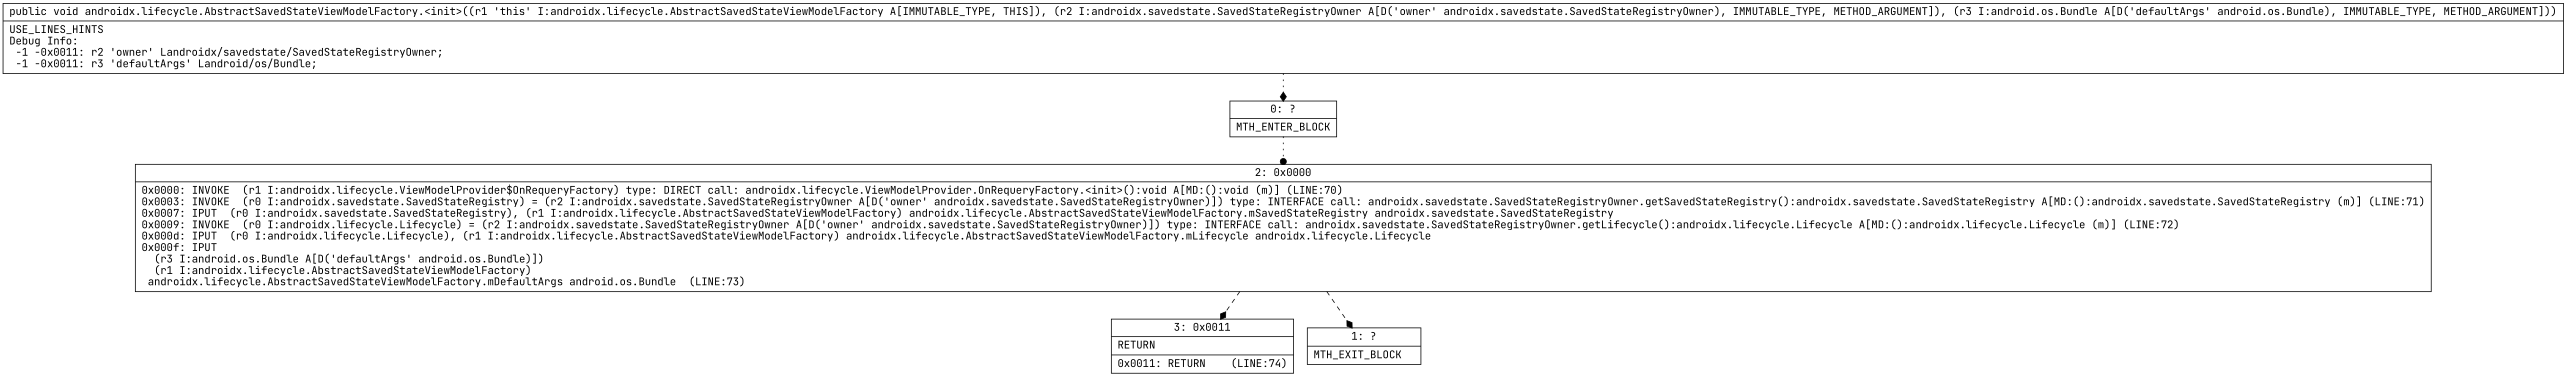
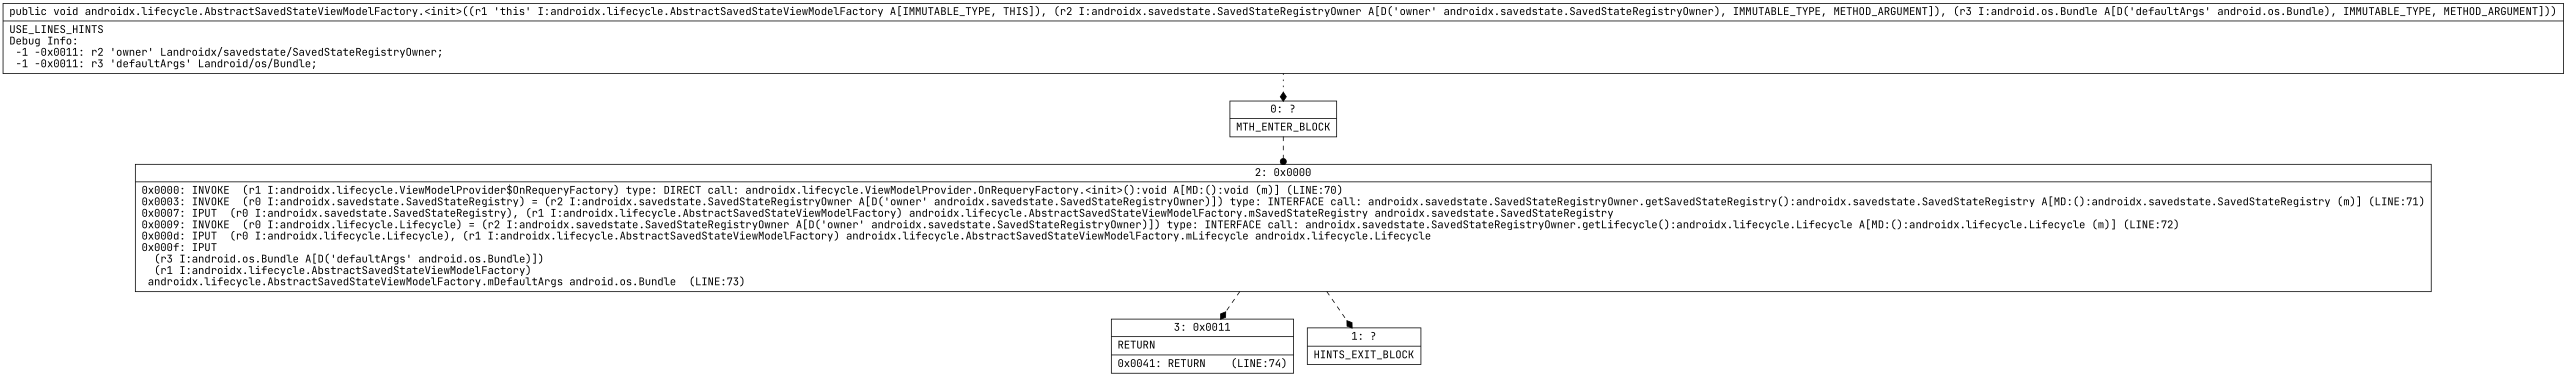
  digraph {
    fontname="JetBrains Mono"
    node [fontname="JetBrains Mono" shape=record]
    edge [arrowhead=diamond fontname="JetBrains Mono" style=dotted]
    n1 [label="{0\:\ ?|MTH_ENTER_BLOCK\l}"]
    n2 [label="{2\:\ 0x0000|0x0000: INVOKE  (r1 I:androidx.lifecycle.ViewModelProvider$OnRequeryFactory) type: DIRECT call: androidx.lifecycle.ViewModelProvider.OnRequeryFactory.\<init\>():void A[MD:():void (m)] (LINE:70)\l0x0003: INVOKE  (r0 I:androidx.savedstate.SavedStateRegistry) = (r2 I:androidx.savedstate.SavedStateRegistryOwner A[D('owner' androidx.savedstate.SavedStateRegistryOwner)]) type: INTERFACE call: androidx.savedstate.SavedStateRegistryOwner.getSavedStateRegistry():androidx.savedstate.SavedStateRegistry A[MD:():androidx.savedstate.SavedStateRegistry (m)] (LINE:71)\l0x0007: IPUT  (r0 I:androidx.savedstate.SavedStateRegistry), (r1 I:androidx.lifecycle.AbstractSavedStateViewModelFactory) androidx.lifecycle.AbstractSavedStateViewModelFactory.mSavedStateRegistry androidx.savedstate.SavedStateRegistry \l0x0009: INVOKE  (r0 I:androidx.lifecycle.Lifecycle) = (r2 I:androidx.savedstate.SavedStateRegistryOwner A[D('owner' androidx.savedstate.SavedStateRegistryOwner)]) type: INTERFACE call: androidx.savedstate.SavedStateRegistryOwner.getLifecycle():androidx.lifecycle.Lifecycle A[MD:():androidx.lifecycle.Lifecycle (m)] (LINE:72)\l0x000d: IPUT  (r0 I:androidx.lifecycle.Lifecycle), (r1 I:androidx.lifecycle.AbstractSavedStateViewModelFactory) androidx.lifecycle.AbstractSavedStateViewModelFactory.mLifecycle androidx.lifecycle.Lifecycle \l0x000f: IPUT  \l  (r3 I:android.os.Bundle A[D('defaultArgs' android.os.Bundle)])\l  (r1 I:androidx.lifecycle.AbstractSavedStateViewModelFactory)\l androidx.lifecycle.AbstractSavedStateViewModelFactory.mDefaultArgs android.os.Bundle  (LINE:73)\l}"]
-   n3 [label="{3\:\ 0x0011|RETURN\l|0x0011: RETURN    (LINE:74)\l}"]
-   n4 [label="{1\:\ ?|MTH_EXIT_BLOCK\l}"]
+   n3 [label="{3\:\ 0x0011|RETURN\l|0x0041: RETURN    (LINE:74)\l}"]
+   n4 [label="{1\:\ ?|HINTS_EXIT_BLOCK\l}"]
    n5 [label="{public void androidx.lifecycle.AbstractSavedStateViewModelFactory.\<init\>((r1 'this' I:androidx.lifecycle.AbstractSavedStateViewModelFactory A[IMMUTABLE_TYPE, THIS]), (r2 I:androidx.savedstate.SavedStateRegistryOwner A[D('owner' androidx.savedstate.SavedStateRegistryOwner), IMMUTABLE_TYPE, METHOD_ARGUMENT]), (r3 I:android.os.Bundle A[D('defaultArgs' android.os.Bundle), IMMUTABLE_TYPE, METHOD_ARGUMENT]))  | USE_LINES_HINTS\lDebug Info:\l  \-1 \-0x0011: r2 'owner' Landroidx\/savedstate\/SavedStateRegistryOwner;\l  \-1 \-0x0011: r3 'defaultArgs' Landroid\/os\/Bundle;\l}"]
-   n1 -> n2 [arrowhead=dot]
+   n1 -> n2 [arrowhead=dot style=dashed]
    n2 -> n3 [style=dashed]
    n2 -> n4 [style=dashed]
    n5 -> n1
  }
